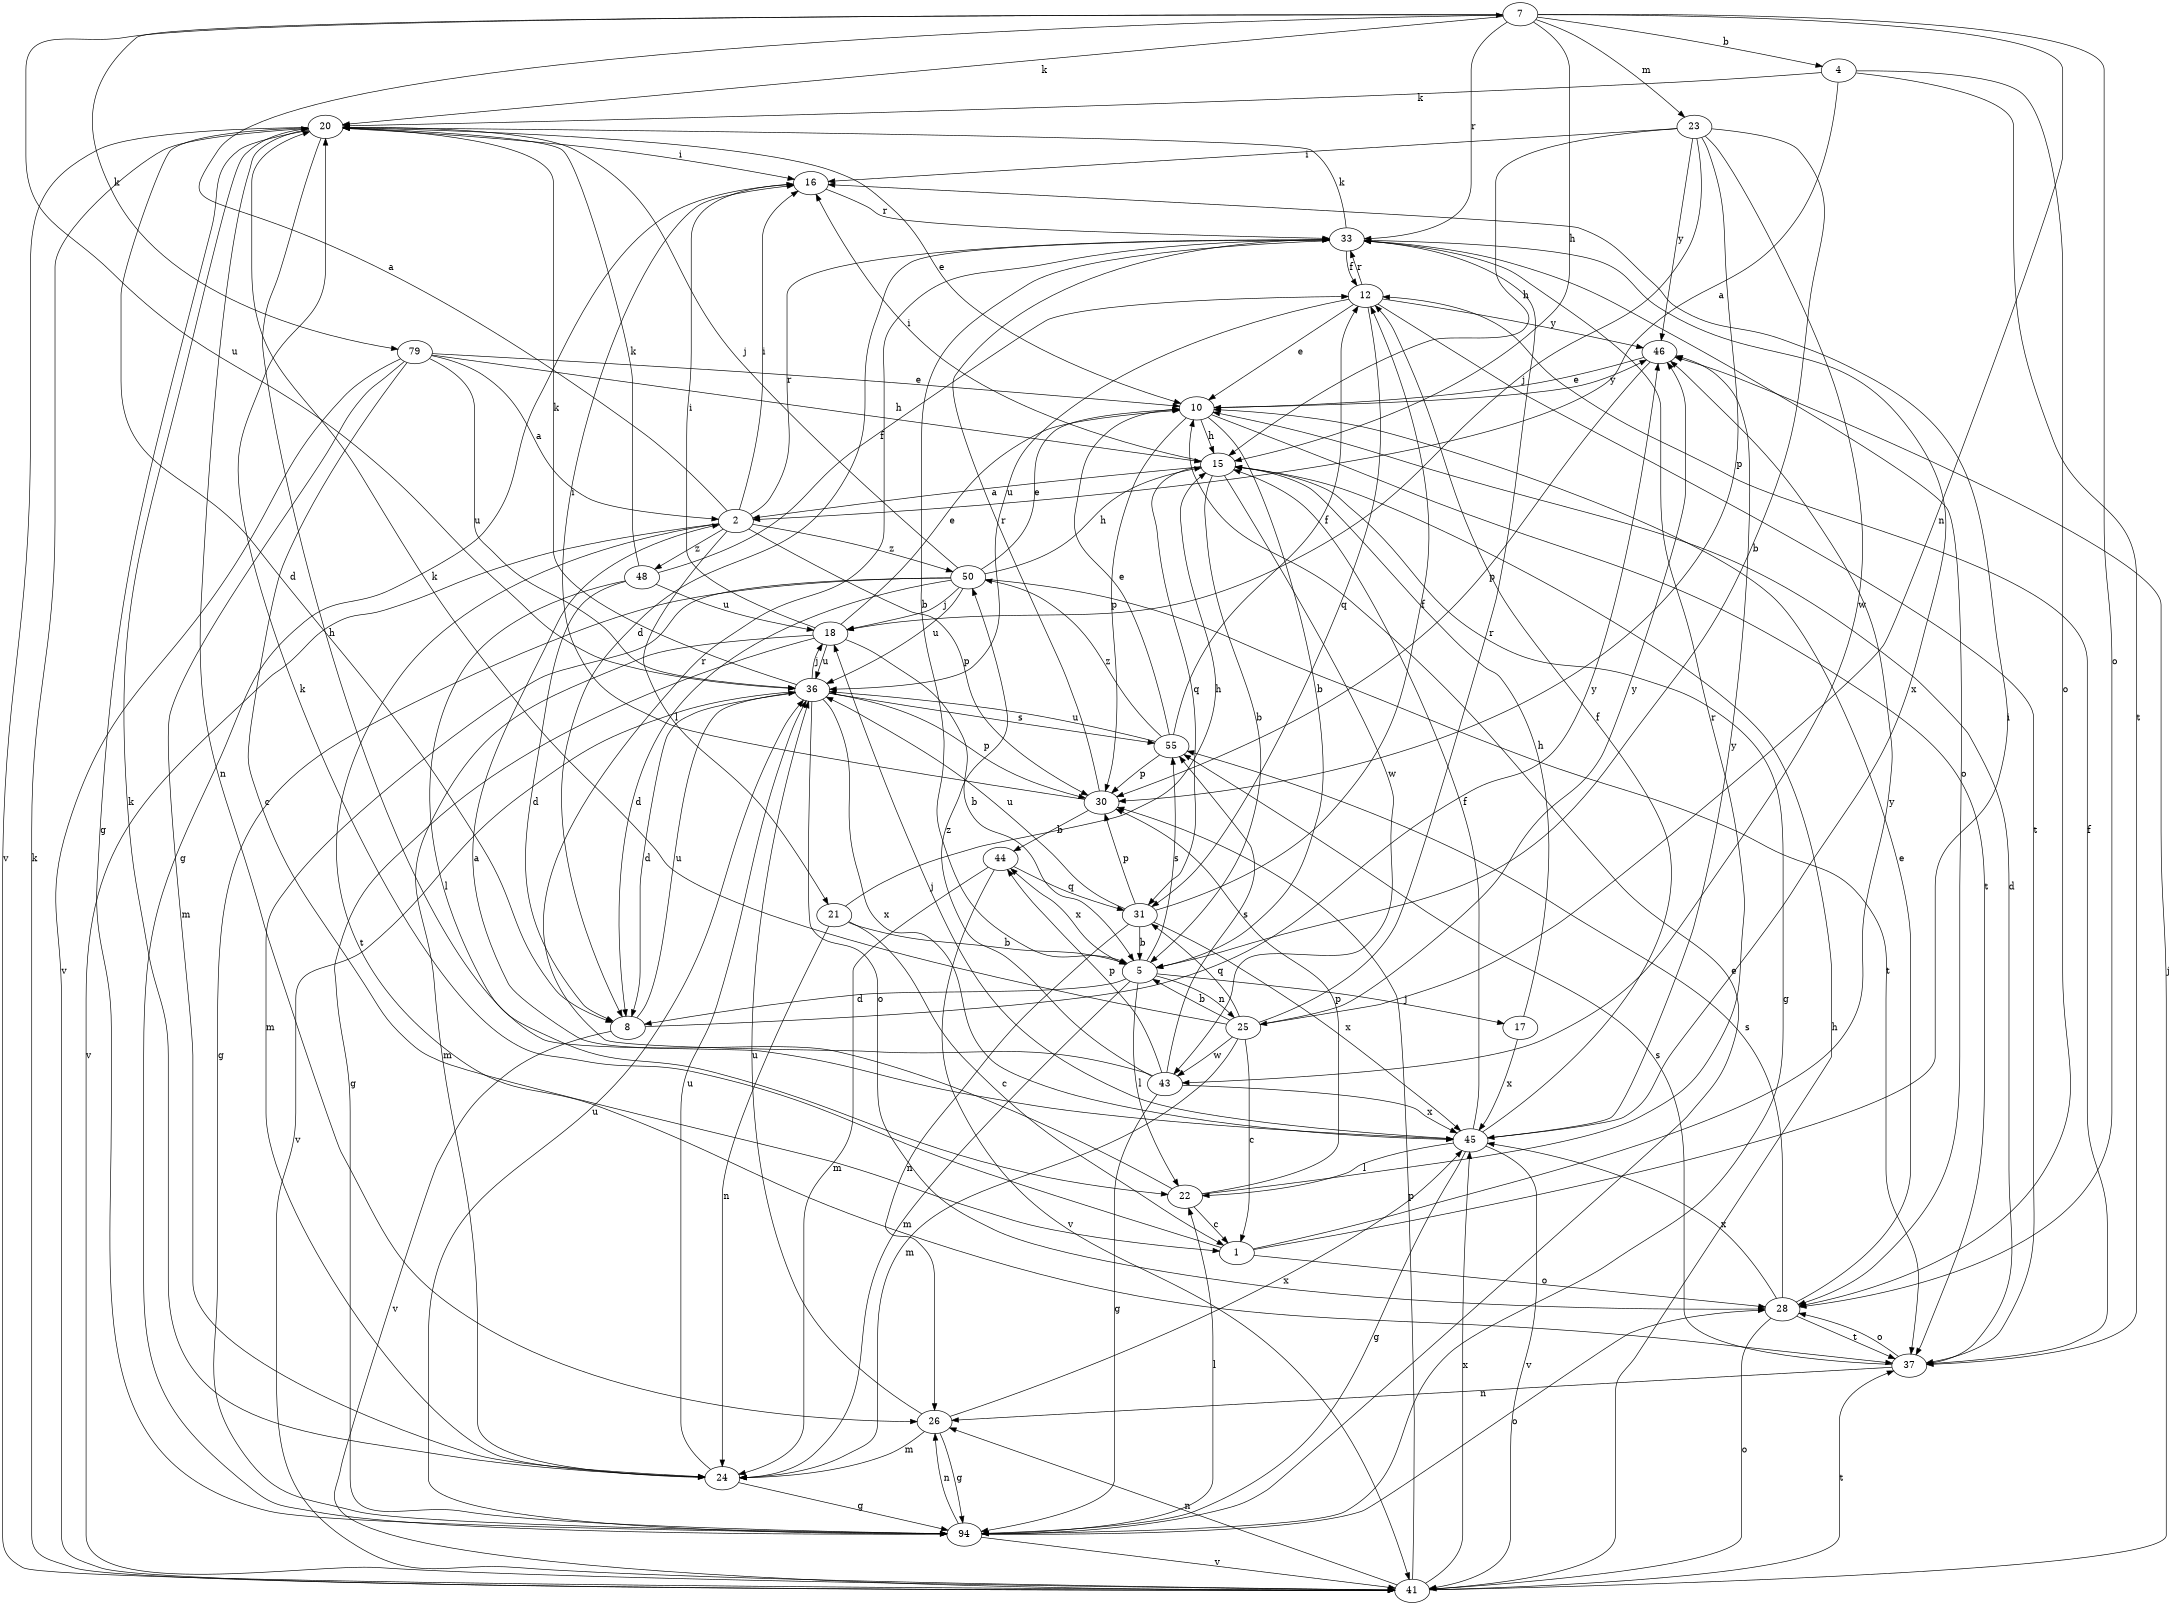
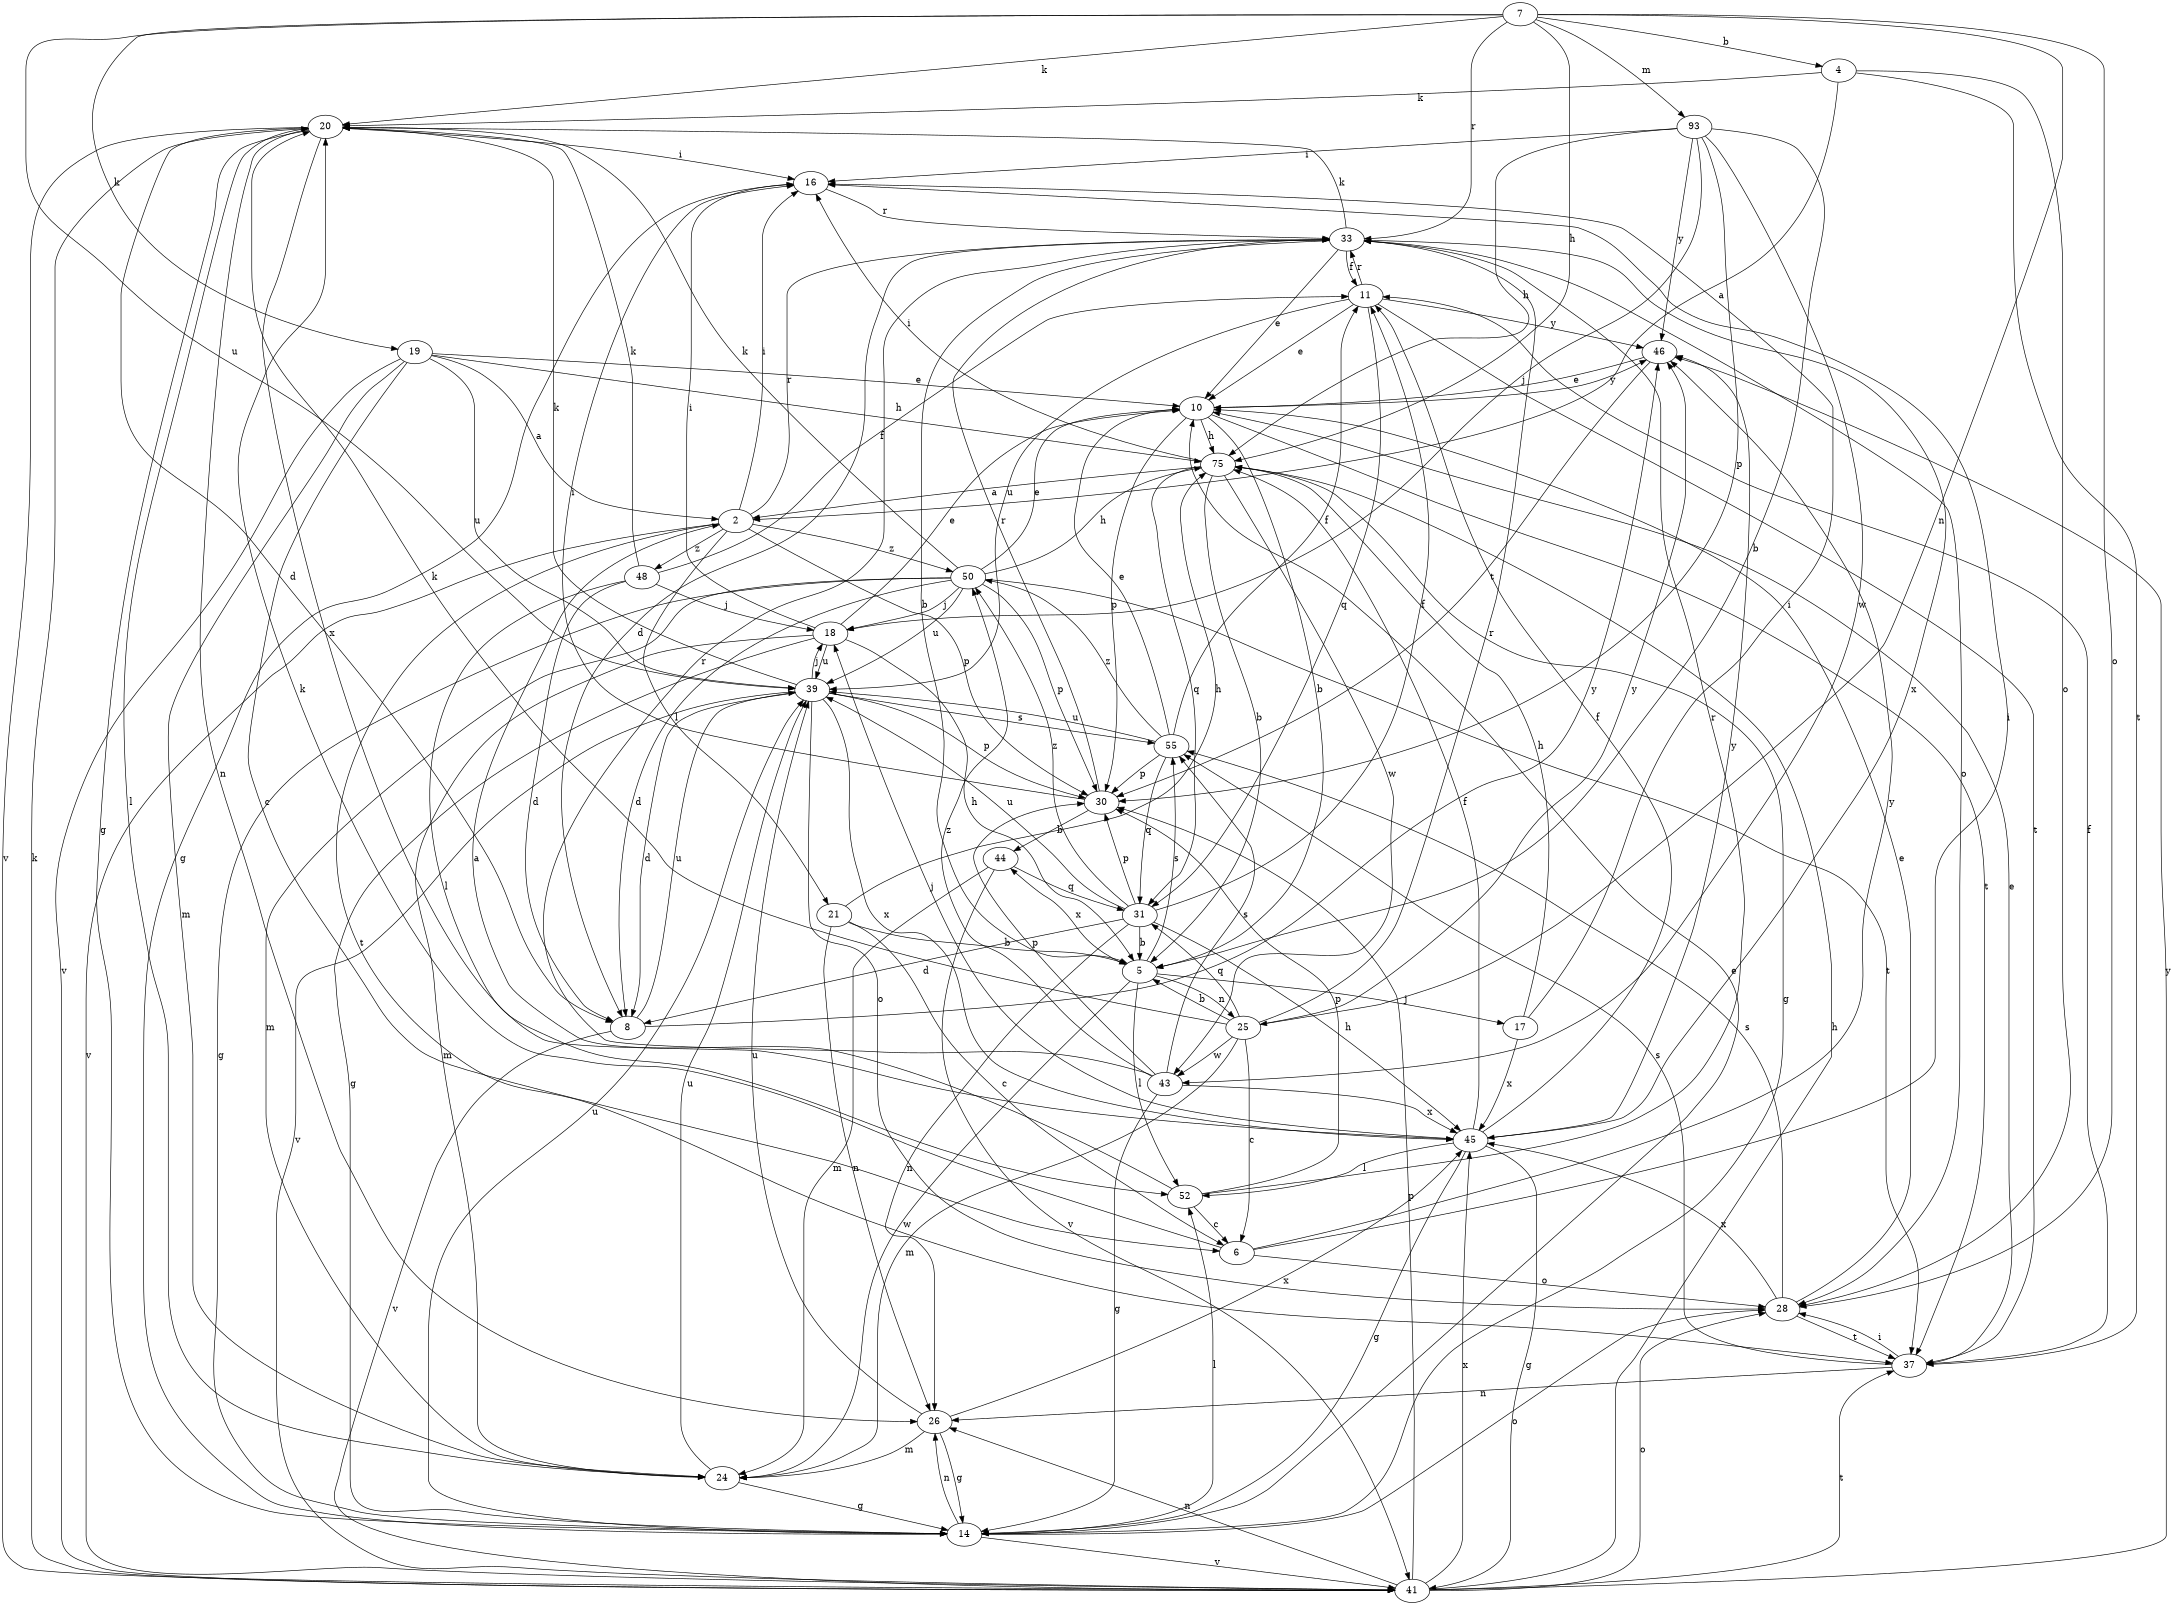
  strict digraph {
    n1 [label=7]
    4
-   15
-   19 [label=79]
+   15 [label=75]
+   19
    20
-   23
+   23 [label=93]
    25
    28
    33
-   39 [label=36]
+   39
    2
    37
    16
    5
    31
-   14 [label=94]
+   14
    43
    41
    24
-   6 [label=1]
+   6
    10
    8
    26
    45
    30
    46
    18
    n28 [label=55]
-   12
+   12 [label=11]
    21
    48
    50
    44
-   22
+   22 [label=52]
    17
    n1 -> 4 [label=b]
    n1 -> 15 [label=h]
    n1 -> 19 [label=k]
    n1 -> 20 [label=k]
    n1 -> 23 [label=m]
    n1 -> 25 [label=n]
    n1 -> 28 [label=o]
    n1 -> 33 [label=r]
    n1 -> 39 [label=u]
    4 -> 20 [label=k]
    4 -> 28 [label=o]
    4 -> 2 [label=a]
    4 -> 37 [label=t]
    15 -> 2 [label=a]
    15 -> 16 [label=i]
    15 -> 5 [label=b]
    15 -> 31 [label=q]
    15 -> 14 [label=g]
    15 -> 43 [label=w]
    19 -> 15 [label=h]
    19 -> 39 [label=u]
    19 -> 2 [label=a]
    19 -> 41 [label=v]
    19 -> 24 [label=m]
    19 -> 6 [label=c]
    19 -> 10 [label=e]
    20 -> 16 [label=i]
    20 -> 14 [label=g]
    20 -> 41 [label=v]
-   20 -> 10 [label=e]
+   33 -> 10 [label=e]
    20 -> 8 [label=d]
    20 -> 26 [label=n]
-   20 -> 45 [label=h]
+   20 -> 45 [label=x]
    23 -> 15 [label=h]
    23 -> 16 [label=i]
    23 -> 5 [label=b]
    23 -> 43 [label=w]
    23 -> 30 [label=p]
    23 -> 46 [label=y]
    23 -> 18 [label=j]
    25 -> 20 [label=k]
    25 -> 33 [label=r]
    25 -> 5 [label=b]
    25 -> 31 [label=q]
    25 -> 43 [label=w]
    25 -> 24 [label=m]
    25 -> 6 [label=c]
    25 -> 46 [label=y]
    28 -> 37 [label=t]
    28 -> 10 [label=e]
    28 -> 45 [label=x]
    28 -> n28 [label=s]
    33 -> 20 [label=k]
    33 -> 28 [label=o]
    33 -> 5 [label=b]
    33 -> 8 [label=d]
    33 -> 45 [label=x]
    33 -> 12 [label=f]
    39 -> 20 [label=k]
    39 -> 28 [label=o]
    39 -> 41 [label=v]
    39 -> 8 [label=d]
    39 -> 45 [label=x]
    39 -> 30 [label=p]
    39 -> 18 [label=j]
    39 -> n28 [label=s]
-   2 -> n1 [label=a]
    2 -> 33 [label=r]
    2 -> 37 [label=t]
    2 -> 16 [label=i]
    2 -> 41 [label=v]
    2 -> 30 [label=p]
    2 -> 21 [label=l]
    2 -> 48 [label=z]
    2 -> 50 [label=z]
-   37 -> 28 [label=o]
-   37 -> 10 [label=d]
+   37 -> 28 [label=i]
+   37 -> 10 [label=e]
    37 -> 26 [label=n]
    37 -> n28 [label=s]
    37 -> 12 [label=f]
    16 -> 33 [label=r]
    16 -> 14 [label=g]
    5 -> 25 [label=n]
-   5 -> 24 [label=m]
+   5 -> 24 [label=w]
    5 -> n28 [label=s]
    5 -> 44 [label=x]
    5 -> 22 [label=l]
    5 -> 17 [label=j]
    31 -> 39 [label=u]
    31 -> 5 [label=b]
-   5 -> 8 [label=d]
+   31 -> 8 [label=d]
    31 -> 26 [label=n]
-   31 -> 45 [label=x]
+   31 -> 45 [label=h]
    31 -> 30 [label=p]
    31 -> 12 [label=f]
+   31 -> 50 [label=z]
    14 -> 28 [label=o]
    14 -> 39 [label=u]
    14 -> 41 [label=v]
    14 -> 10 [label=e]
    14 -> 26 [label=n]
    14 -> 22 [label=l]
    43 -> 33 [label=r]
    43 -> 14 [label=g]
    43 -> 45 [label=x]
-   43 -> 44 [label=p]
+   43 -> 30 [label=p]
    43 -> n28 [label=s]
    43 -> 50 [label=z]
    41 -> 15 [label=h]
    41 -> 20 [label=k]
-   28 -> 41 [label=o]
+   41 -> 28 [label=o]
    41 -> 37 [label=t]
    41 -> 26 [label=n]
    41 -> 45 [label=x]
    41 -> 30 [label=p]
-   41 -> 46 [label=j]
-   24 -> 20 [label=k]
+   41 -> 46 [label=y]
+   24 -> 20 [label=l]
    24 -> 39 [label=u]
    24 -> 14 [label=g]
    6 -> 20 [label=k]
    6 -> 28 [label=o]
    6 -> 16 [label=i]
    6 -> 46 [label=y]
    10 -> 15 [label=h]
    10 -> 37 [label=t]
    10 -> 5 [label=b]
    10 -> 30 [label=p]
    10 -> 46 [label=y]
    8 -> 39 [label=u]
    8 -> 41 [label=v]
    8 -> 46 [label=y]
    26 -> 39 [label=u]
    26 -> 14 [label=g]
    26 -> 24 [label=m]
    26 -> 45 [label=x]
    45 -> 15 [label=f]
    45 -> 14 [label=g]
-   45 -> 41 [label=v]
+   45 -> 41 [label=g]
    45 -> 46 [label=y]
    45 -> 18 [label=j]
    45 -> 12 [label=f]
    45 -> 22 [label=l]
    30 -> 33 [label=r]
    30 -> 16 [label=i]
    30 -> 44 [label=b]
    46 -> 10 [label=e]
-   46 -> 30 [label=p]
+   46 -> 30 [label=t]
    18 -> 39 [label=u]
    18 -> 16 [label=i]
-   18 -> 5 [label=b]
+   18 -> 5 [label=h]
    18 -> 14 [label=g]
    18 -> 24 [label=m]
    18 -> 10 [label=e]
    n28 -> 39 [label=u]
+   n28 -> 31 [label=q]
    n28 -> 10 [label=e]
    n28 -> 30 [label=p]
    n28 -> 12 [label=f]
    n28 -> 50 [label=z]
    12 -> 33 [label=r]
    12 -> 39 [label=u]
    12 -> 37 [label=t]
    12 -> 31 [label=q]
    12 -> 10 [label=e]
    12 -> 46 [label=y]
    21 -> 15 [label=h]
    21 -> 5 [label=b]
    21 -> 6 [label=c]
-   21 -> 24 [label=n]
+   21 -> 26 [label=n]
    48 -> 20 [label=k]
    48 -> 8 [label=d]
-   48 -> 18 [label=u]
+   48 -> 18 [label=j]
    48 -> 12 [label=f]
    48 -> 22 [label=l]
    50 -> 15 [label=h]
-   50 -> 20 [label=j]
+   50 -> 20 [label=k]
    50 -> 39 [label=u]
    50 -> 37 [label=t]
    50 -> 14 [label=g]
    50 -> 24 [label=m]
    50 -> 10 [label=e]
    50 -> 8 [label=d]
+   50 -> 30 [label=p]
    50 -> 18 [label=j]
    44 -> 31 [label=q]
    44 -> 41 [label=v]
    44 -> 24 [label=m]
    22 -> 33 [label=r]
    22 -> 2 [label=a]
    22 -> 6 [label=c]
    22 -> 30 [label=p]
    17 -> 15 [label=h]
+   17 -> 16 [label=i]
    17 -> 45 [label=x]
  }
